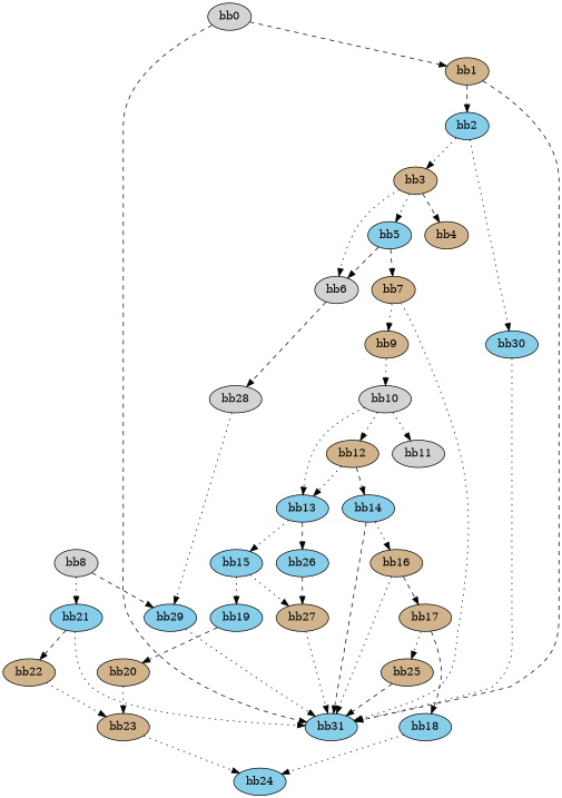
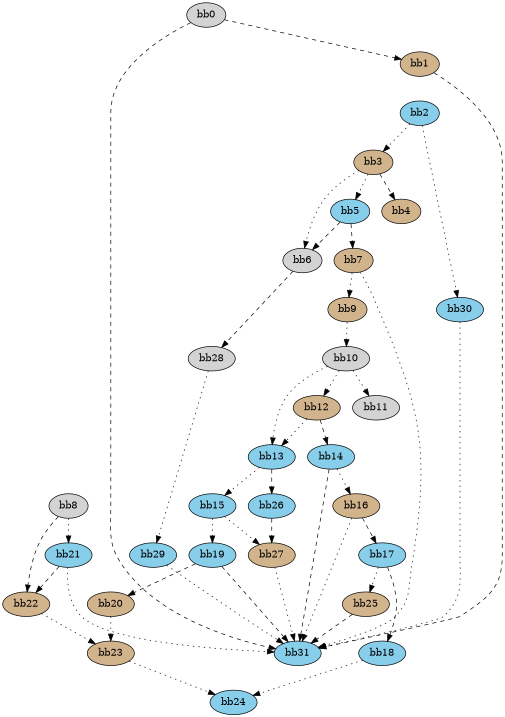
  digraph {
    node [fillcolor=skyblue style=filled]
    edge [style=dotted]
    n1 [fillcolor=lightgrey label="bb0\l"]
    n2 [fillcolor=tan label="bb1\l"]
    n3 [label="bb31\l"]
    n4 [label="bb2\l"]
    n5 [fillcolor=tan label="bb3\l"]
    n6 [label="bb30\l"]
    n7 [fillcolor=tan label="bb4\l"]
    n8 [label="bb5\l"]
    n9 [fillcolor=lightgrey label="bb6\l"]
    n10 [fillcolor=tan label="bb7\l"]
    n11 [fillcolor=lightgrey label="bb28\l"]
    n12 [fillcolor=tan label="bb9\l"]
    n13 [fillcolor=lightgrey label="bb8\l"]
    n14 [label="bb21\l"]
    n15 [label="bb29\l"]
    n16 [fillcolor=lightgrey label="bb10\l"]
    n17 [fillcolor=tan label="bb22\l"]
    n18 [fillcolor=lightgrey label="bb11\l"]
    n19 [fillcolor=tan label="bb12\l"]
    n20 [label="bb13\l"]
    n21 [label="bb14\l"]
    n22 [label="bb15\l"]
    n23 [label="bb26\l"]
    n24 [fillcolor=tan label="bb16\l"]
    n25 [label="bb19\l"]
    n26 [fillcolor=tan label="bb27\l"]
-   n27 [fillcolor=tan label="bb17\l"]
+   n27 [label="bb17\l"]
    n28 [fillcolor=tan label="bb20\l"]
    n29 [label="bb18\l"]
    n30 [fillcolor=tan label="bb25\l"]
    n31 [label="bb24\l"]
    n32 [fillcolor=tan label="bb23\l"]
    n1 -> n2 [style=dashed]
    n1 -> n3 [style=dashed]
    n2 -> n3 [style=dashed]
-   n2 -> n4 [style=dashed]
    n4 -> n5
    n4 -> n6
    n5 -> n7 [style=dashed]
    n5 -> n8
    n5 -> n9
    n6 -> n3
    n8 -> n9 [style=dashed]
    n8 -> n10 [style=dashed]
    n9 -> n11 [style=dashed]
    n10 -> n3
    n10 -> n12
    n11 -> n15
    n12 -> n16
    n13 -> n14
-   n13 -> n15 [style=dashed]
+   n13 -> n17 [style=dashed]
    n14 -> n3
    n14 -> n17 [style=dashed]
    n15 -> n3
    n16 -> n18
    n16 -> n19
    n16 -> n20
    n17 -> n32
    n19 -> n20
    n19 -> n21 [style=dashed]
    n20 -> n22
    n20 -> n23 [style=dashed]
    n21 -> n3 [style=dashed]
    n21 -> n24
    n22 -> n25
    n22 -> n26
    n23 -> n26 [style=dashed]
    n24 -> n3
    n24 -> n27 [style=dashed]
+   n25 -> n3 [style=dashed]
    n25 -> n28 [style=dashed]
    n26 -> n3
    n27 -> n29 [style=dashed]
    n27 -> n30
    n28 -> n32
    n29 -> n31
    n30 -> n3 [style=dashed]
    n32 -> n31
  }
